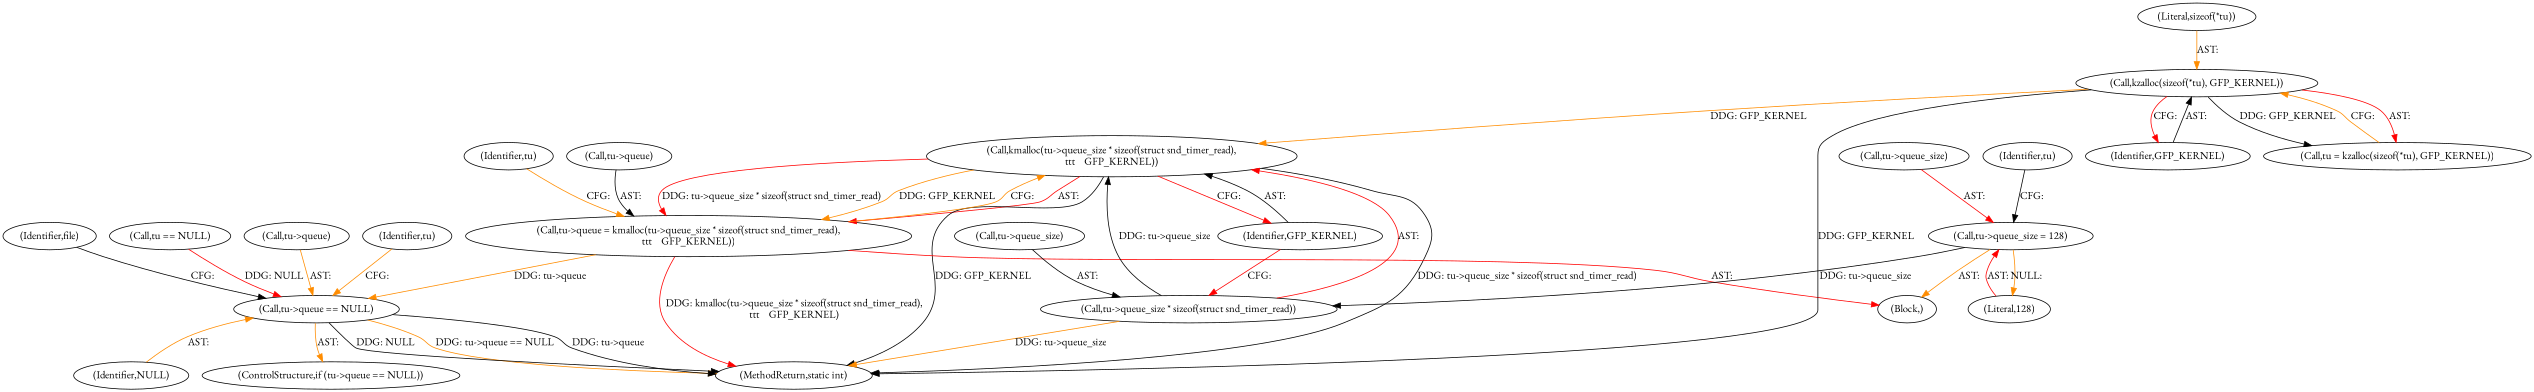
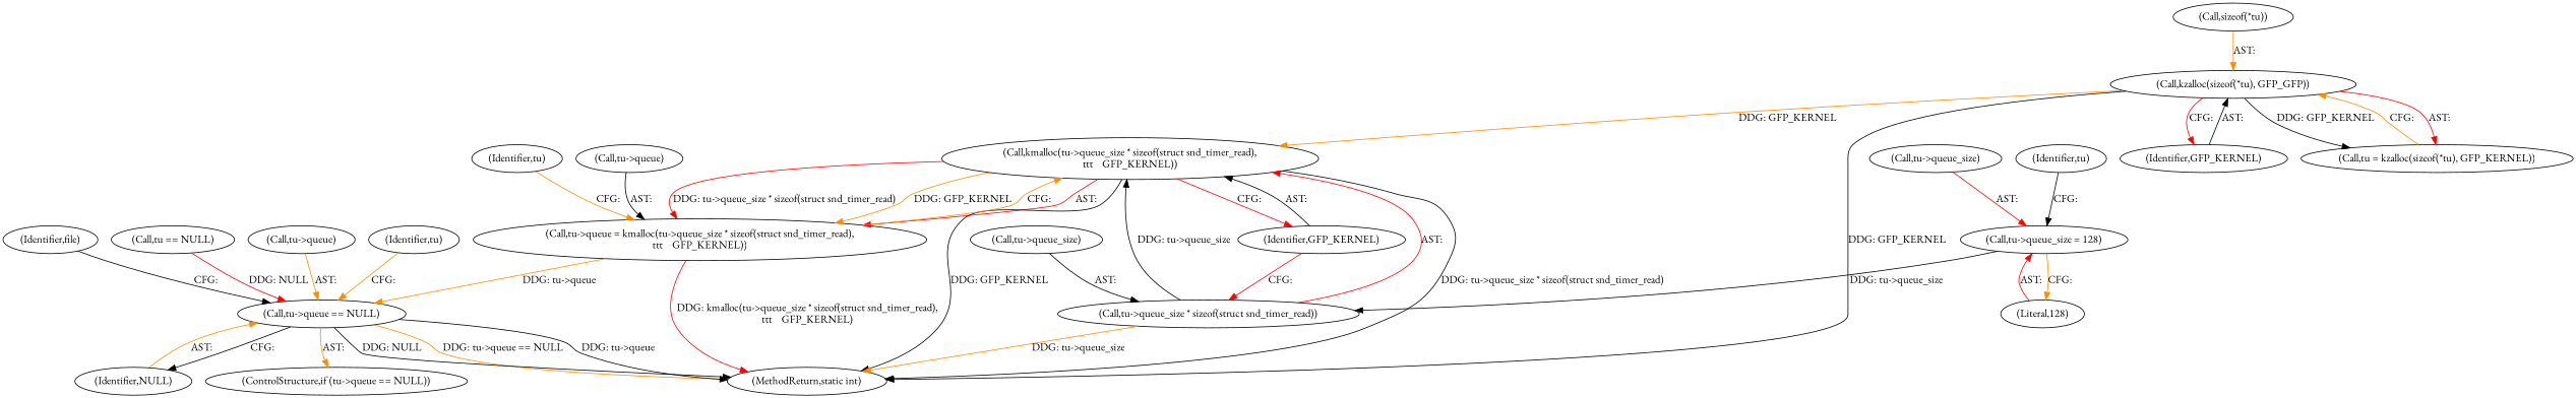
  digraph {
    fontname="EB Garamond"
    node [fontname="EB Garamond"]
    edge [color=darkorange fontname="EB Garamond"]
    n1 [label="(Call,kmalloc(tu->queue_size * sizeof(struct snd_timer_read),\n\t\t\t    GFP_KERNEL))"]
    n2 [label="(Call,tu->queue = kmalloc(tu->queue_size * sizeof(struct snd_timer_read),\n\t\t\t    GFP_KERNEL))"]
    n3 [label="(Identifier,GFP_KERNEL)"]
    n4 [label="(MethodReturn,static int)"]
-   n5 [label="(Block,)"]
    n6 [label="(Call,tu->queue == NULL)"]
    n7 [label="(Call,tu->queue_size * sizeof(struct snd_timer_read))"]
    n8 [label="(Call,tu->queue_size = 128)"]
    n9 [label="(Literal,128)"]
-   n10 [label="(Call,kzalloc(sizeof(*tu), GFP_KERNEL))"]
+   n10 [label="(Call,kzalloc(sizeof(*tu), GFP_GFP))"]
    n11 [label="(Identifier,GFP_KERNEL)"]
    n12 [label="(Call,tu = kzalloc(sizeof(*tu), GFP_KERNEL))"]
    n13 [label="(Identifier,NULL)"]
    n14 [label="(ControlStructure,if (tu->queue == NULL))"]
-   n15 [label="(Literal,sizeof(*tu))"]
+   n15 [label="(Call,sizeof(*tu))"]
    n16 [label="(Identifier,tu)"]
    n17 [label="(Identifier,tu)"]
    n18 [label="(Call,tu->queue_size)"]
    n19 [label="(Call,tu->queue_size)"]
    n20 [label="(Call,tu->queue)"]
    n21 [label="(Identifier,file)"]
    n22 [label="(Call,tu == NULL)"]
    n23 [label="(Call,tu->queue)"]
    n24 [label="(Identifier,tu)"]
    n1 -> n2 [color=red label="AST: "]
    n1 -> n2 [color=red label="DDG: tu->queue_size * sizeof(struct snd_timer_read)"]
    n1 -> n2 [label="DDG: GFP_KERNEL"]
    n1 -> n3 [color=red label="CFG: "]
    n1 -> n4 [color=black label="DDG: GFP_KERNEL"]
    n1 -> n4 [color=black label="DDG: tu->queue_size * sizeof(struct snd_timer_read)"]
    n2 -> n1 [label="CFG: "]
    n2 -> n4 [color=red label="DDG: kmalloc(tu->queue_size * sizeof(struct snd_timer_read),\n\t\t\t    GFP_KERNEL)"]
-   n2 -> n5 [color=red label="AST: "]
    n2 -> n6 [label="DDG: tu->queue"]
    n3 -> n1 [color=black label="AST: "]
    n3 -> n7 [color=red label="CFG: "]
    n6 -> n4 [label="DDG: tu->queue == NULL"]
    n6 -> n4 [color=black label="DDG: tu->queue"]
    n6 -> n4 [color=black label="DDG: NULL"]
+   n6 -> n13 [color=black label="CFG: "]
    n6 -> n14 [label="AST: "]
    n7 -> n1 [color=red label="AST: "]
    n7 -> n1 [color=black label="DDG: tu->queue_size"]
    n7 -> n4 [label="DDG: tu->queue_size"]
-   n8 -> n5 [label="AST: "]
    n8 -> n7 [color=black label="DDG: tu->queue_size"]
-   n8 -> n9 [label="NULL: "]
+   n8 -> n9 [label="CFG: "]
    n9 -> n8 [color=red label="AST: "]
    n10 -> n1 [label="DDG: GFP_KERNEL"]
    n10 -> n4 [color=black label="DDG: GFP_KERNEL"]
    n10 -> n11 [color=red label="CFG: "]
    n10 -> n12 [color=red label="AST: "]
    n10 -> n12 [color=black label="DDG: GFP_KERNEL"]
    n11 -> n10 [color=black label="AST: "]
    n12 -> n10 [label="CFG: "]
    n13 -> n6 [label="AST: "]
    n15 -> n10 [label="AST: "]
    n16 -> n2 [label="CFG: "]
    n17 -> n6 [label="CFG: "]
    n18 -> n7 [color=black label="AST: "]
    n19 -> n8 [color=red label="AST: "]
    n20 -> n2 [color=black label="AST: "]
    n21 -> n6 [color=black label="CFG: "]
    n22 -> n6 [color=red label="DDG: NULL"]
    n23 -> n6 [label="AST: "]
    n24 -> n8 [color=black label="CFG: "]
  }
